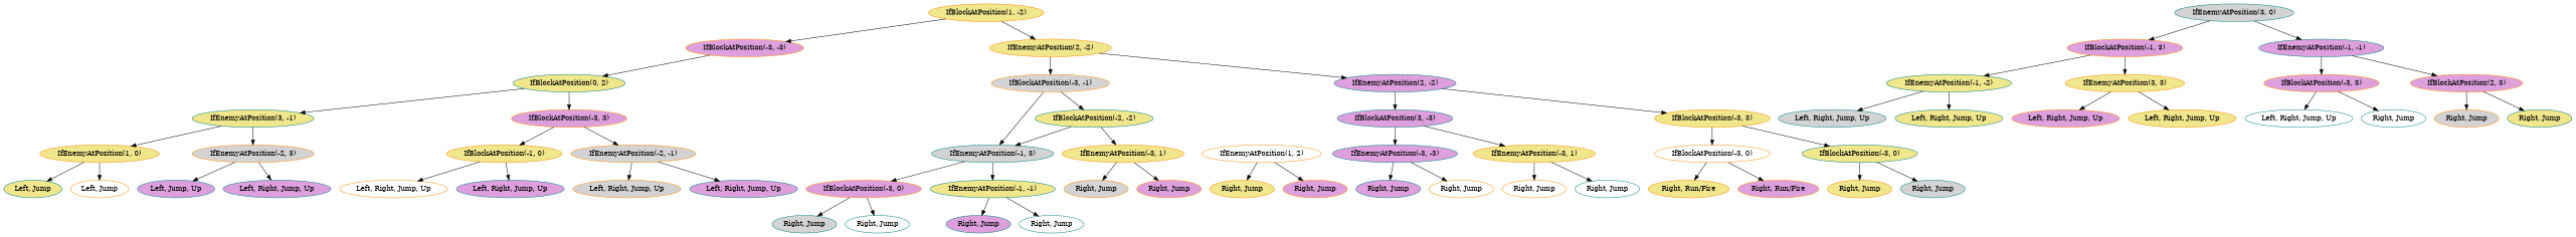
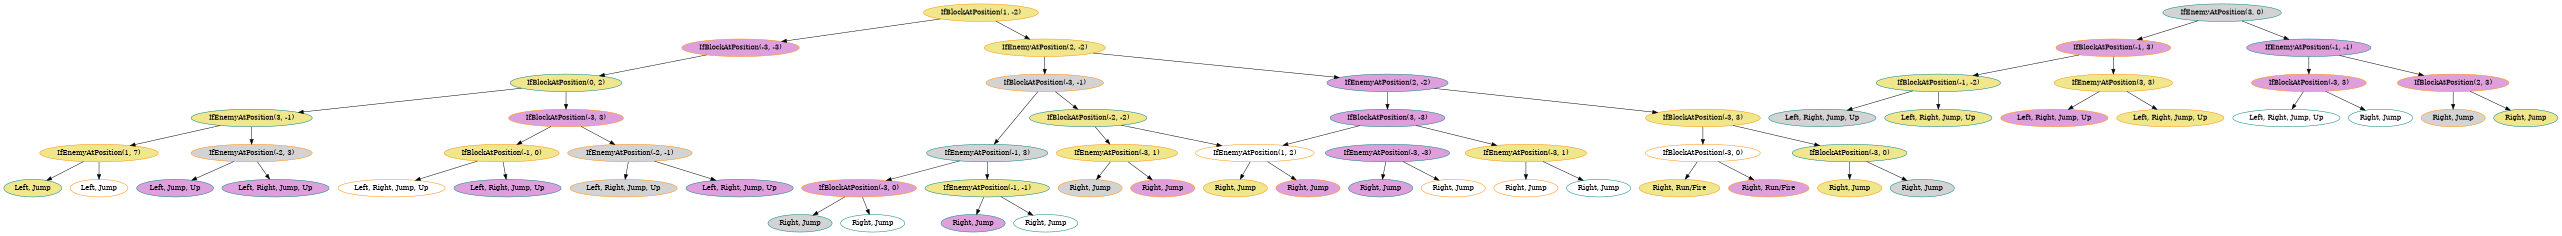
  digraph {
    node [color=darkorange fillcolor=khaki style=filled]
    n1 [label="IfBlockAtPosition(1, -2)"]
    n2 [fillcolor=plum label="IfBlockAtPosition(-3, -3)"]
    n3 [label="IfEnemyAtPosition(2, -2)"]
    n4 [color=teal label="IfBlockAtPosition(0, 2)"]
    n5 [fillcolor=lightgrey label="IfBlockAtPosition(-3, -1)"]
    n6 [color=teal fillcolor=plum label="IfEnemyAtPosition(2, -2)"]
    n7 [color=teal label="IfEnemyAtPosition(3, -1)"]
    n8 [fillcolor=plum label="IfBlockAtPosition(-3, 3)"]
    n9 [color=teal fillcolor=lightgrey label="IfEnemyAtPosition(3, 0)"]
    n10 [fillcolor=plum label="IfBlockAtPosition(-1, 3)"]
    n11 [color=teal fillcolor=plum label="IfEnemyAtPosition(-1, -1)"]
-   n12 [label="IfEnemyAtPosition(1, 0)"]
+   n12 [label="IfEnemyAtPosition(1, 7)"]
    n13 [fillcolor=lightgrey label="IfEnemyAtPosition(-2, 3)"]
    n14 [label="IfBlockAtPosition(-1, 0)"]
    n15 [fillcolor=lightgrey label="IfEnemyAtPosition(-2, -1)"]
    n16 [color=teal label="Left, Jump"]
    n17 [fillcolor=white label="Left, Jump"]
    n18 [color=teal fillcolor=plum label="Left, Jump, Up"]
    n19 [color=teal fillcolor=plum label="Left, Right, Jump, Up"]
    n20 [fillcolor=white label="Left, Right, Jump, Up"]
    n21 [color=teal fillcolor=plum label="Left, Right, Jump, Up"]
    n22 [fillcolor=lightgrey label="Left, Right, Jump, Up"]
    n23 [color=teal fillcolor=plum label="Left, Right, Jump, Up"]
-   n24 [color=teal label="IfEnemyAtPosition(-1, -2)"]
+   n24 [color=teal label="IfBlockAtPosition(-1, -2)"]
    n25 [label="IfEnemyAtPosition(3, 3)"]
    n26 [fillcolor=plum label="IfBlockAtPosition(-3, 3)"]
    n27 [fillcolor=plum label="IfBlockAtPosition(2, 3)"]
    n28 [color=teal fillcolor=lightgrey label="Left, Right, Jump, Up"]
    n29 [color=teal label="Left, Right, Jump, Up"]
    n30 [fillcolor=plum label="Left, Right, Jump, Up"]
    n31 [label="Left, Right, Jump, Up"]
    n32 [color=teal fillcolor=white label="Left, Right, Jump, Up"]
    n33 [color=teal fillcolor=white label="Right, Jump"]
    n34 [fillcolor=lightgrey label="Right, Jump"]
    n35 [color=teal label="Right, Jump"]
    n36 [color=teal fillcolor=lightgrey label="IfEnemyAtPosition(-1, 3)"]
    n37 [color=teal label="IfBlockAtPosition(-2, -2)"]
    n38 [color=teal fillcolor=plum label="IfBlockAtPosition(3, -3)"]
    n39 [label="IfBlockAtPosition(-3, 3)"]
    n40 [fillcolor=plum label="IfBlockAtPosition(-3, 0)"]
    n41 [color=teal label="IfEnemyAtPosition(-1, -1)"]
    n42 [fillcolor=white label="IfEnemyAtPosition(1, 2)"]
    n43 [label="IfEnemyAtPosition(-3, 1)"]
    n44 [color=teal fillcolor=lightgrey label="Right, Jump"]
    n45 [color=teal fillcolor=white label="Right, Jump"]
    n46 [color=teal fillcolor=plum label="Right, Jump"]
    n47 [color=teal fillcolor=white label="Right, Jump"]
    n48 [label="Right, Jump"]
    n49 [fillcolor=plum label="Right, Jump"]
    n50 [fillcolor=lightgrey label="Right, Jump"]
    n51 [fillcolor=plum label="Right, Jump"]
    n52 [label="IfEnemyAtPosition(-3, 1)"]
    n53 [color=teal fillcolor=plum label="IfEnemyAtPosition(-3, -3)"]
    n54 [color=teal label="IfBlockAtPosition(-3, 0)"]
    n55 [fillcolor=white label="IfBlockAtPosition(-3, 0)"]
    n56 [fillcolor=white label="Right, Jump"]
    n57 [color=teal fillcolor=white label="Right, Jump"]
    n58 [color=teal fillcolor=plum label="Right, Jump"]
    n59 [fillcolor=white label="Right, Jump"]
    n60 [label="Right, Jump"]
    n61 [color=teal fillcolor=lightgrey label="Right, Jump"]
    n62 [label="Right, Run/Fire"]
    n63 [fillcolor=plum label="Right, Run/Fire"]
    n1 -> n2
    n1 -> n3
    n2 -> n4
    n3 -> n5
    n3 -> n6
    n4 -> n7
    n4 -> n8
    n5 -> n36
    n5 -> n37
    n6 -> n38
    n6 -> n39
    n7 -> n12
    n7 -> n13
    n8 -> n14
    n8 -> n15
    n9 -> n10
    n9 -> n11
    n10 -> n24
    n10 -> n25
    n11 -> n26
    n11 -> n27
    n12 -> n16
    n12 -> n17
    n13 -> n18
    n13 -> n19
    n14 -> n20
    n14 -> n21
    n15 -> n22
    n15 -> n23
    n24 -> n28
    n24 -> n29
    n25 -> n30
    n25 -> n31
    n26 -> n32
    n26 -> n33
    n27 -> n34
    n27 -> n35
    n36 -> n40
    n36 -> n41
-   n37 -> n36
+   n37 -> n42
    n37 -> n43
    n38 -> n52
-   n38 -> n53
+   n38 -> n42
    n39 -> n54
    n39 -> n55
    n40 -> n44
    n40 -> n45
    n41 -> n46
    n41 -> n47
    n42 -> n48
    n42 -> n49
    n43 -> n50
    n43 -> n51
    n52 -> n56
    n52 -> n57
    n53 -> n58
    n53 -> n59
    n54 -> n60
    n54 -> n61
    n55 -> n62
    n55 -> n63
  }
